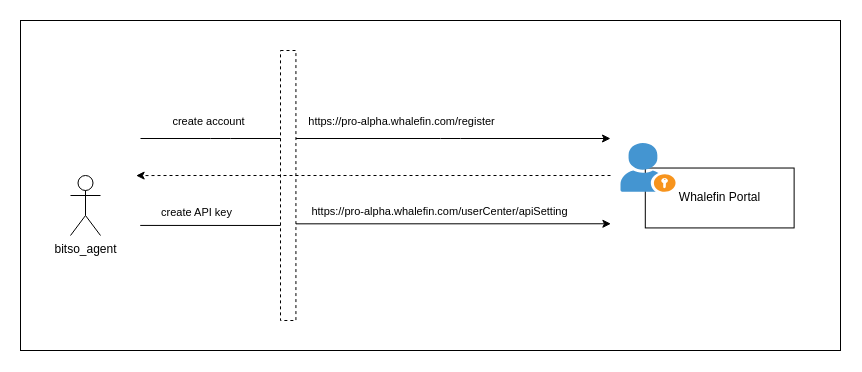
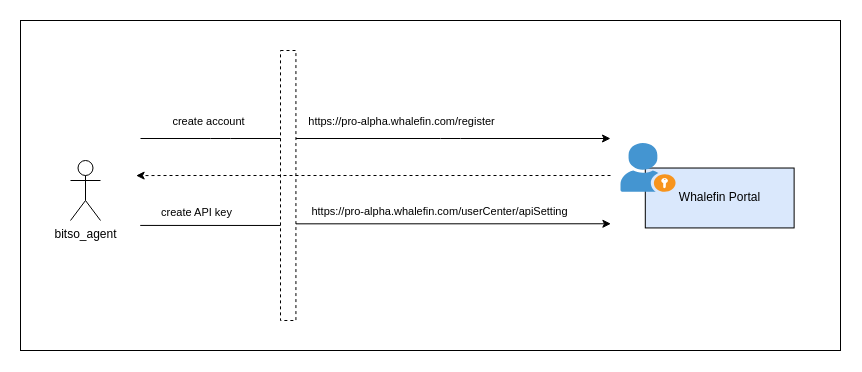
  <mxCell id="0" />
  <mxCell id="1" parent="0" />
  <mxCell id="2" value="" style="rounded=0;whiteSpace=wrap;html=1;" parent="1" vertex="1"><mxGeometry width="820" height="330" as="geometry" x="20" y="20" /></mxCell>
  <mxCell id="3" style="edgeStyle=none;html=1;" parent="1" edge="1"><mxGeometry relative="1" as="geometry"><mxPoint x="140" y="138" as="sourcePoint" /><mxPoint x="610" y="138" as="targetPoint" /><Array as="points"><mxPoint x="220" y="138" /><mxPoint x="450" y="138" /><mxPoint x="610" y="138" /></Array></mxGeometry></mxCell>
  <mxCell id="4" value="create account" style="edgeLabel;html=1;align=center;verticalAlign=middle;resizable=0;points=[];" parent="3" vertex="1" connectable="0"><mxGeometry x="-0.183" y="-1" relative="1" as="geometry"><mxPoint x="-125" y="-19" as="offset" /></mxGeometry></mxCell>
  <mxCell id="5" value="https://pro-alpha.whalefin.com/register" style="edgeLabel;html=1;align=center;verticalAlign=middle;resizable=0;points=[];" parent="3" vertex="1" connectable="0"><mxGeometry x="0.826" y="-1" relative="1" as="geometry"><mxPoint x="-169" y="-19" as="offset" /></mxGeometry></mxCell>
- <mxCell id="6" value="bitso_agent" style="shape=umlActor;verticalLabelPosition=bottom;verticalAlign=top;html=1;outlineConnect=0;" parent="1" vertex="1"><mxGeometry x="70" y="175" width="30" height="60" as="geometry" /></mxCell>
+ <mxCell id="6" value="bitso_agent" style="shape=umlActor;verticalLabelPosition=bottom;verticalAlign=top;html=1;outlineConnect=0;" parent="1" vertex="1"><mxGeometry x="70" y="160" width="30" height="60" as="geometry" /></mxCell>
  <mxCell id="7" value="" style="group" parent="1" vertex="1" connectable="0"><mxGeometry x="620.002" y="142.563" width="173.624" height="84.865" as="geometry" /></mxCell>
- <mxCell id="8" value="Whalefin Portal" style="rounded=0;whiteSpace=wrap;html=1;" parent="7" vertex="1"><mxGeometry x="24.803" y="24.96" width="148.821" height="59.905" as="geometry" /></mxCell>
+ <mxCell id="8" value="Whalefin Portal" style="rounded=0;whiteSpace=wrap;html=1;fillColor=#dae8fc;" parent="7" vertex="1"><mxGeometry x="24.803" y="24.96" width="148.821" height="59.905" as="geometry" /></mxCell>
  <mxCell id="9" value="" style="shadow=0;dashed=0;html=1;strokeColor=none;fillColor=#4495D1;labelPosition=center;verticalLabelPosition=bottom;verticalAlign=top;align=center;outlineConnect=0;shape=mxgraph.veeam.portal_admin;" parent="7" vertex="1"><mxGeometry width="55.064" height="48.723" as="geometry" /></mxCell>
  <mxCell id="10" style="edgeStyle=none;html=1;startArrow=none;startFill=0;endArrow=none;endFill=0;exitX=0.045;exitY=0.648;exitDx=0;exitDy=0;entryX=0.146;entryY=0.621;entryDx=0;entryDy=0;entryPerimeter=0;exitPerimeter=0;" parent="1" source="14" target="2" edge="1"><mxGeometry relative="1" as="geometry"><mxPoint x="370" y="222.5" as="sourcePoint" /><mxPoint x="150" y="225" as="targetPoint" /></mxGeometry></mxCell>
  <mxCell id="11" value="create API key" style="edgeLabel;html=1;align=center;verticalAlign=middle;resizable=0;points=[];" parent="10" vertex="1" connectable="0"><mxGeometry x="-0.433" y="-2" relative="1" as="geometry"><mxPoint x="-45" y="-11" as="offset" /></mxGeometry></mxCell>
  <mxCell id="12" style="edgeStyle=none;html=1;entryX=0.72;entryY=0.616;entryDx=0;entryDy=0;entryPerimeter=0;startArrow=none;startFill=0;endArrow=classic;endFill=1;exitX=0.992;exitY=0.642;exitDx=0;exitDy=0;exitPerimeter=0;" parent="1" source="14" target="2" edge="1"><mxGeometry relative="1" as="geometry" /></mxCell>
  <mxCell id="13" value="&lt;span&gt;https://pro-alpha.whalefin.com/userCenter/apiSetting&lt;/span&gt;" style="edgeLabel;html=1;align=center;verticalAlign=middle;resizable=0;points=[];" parent="12" vertex="1" connectable="0"><mxGeometry x="0.183" y="-1" relative="1" as="geometry"><mxPoint x="-43" y="-14" as="offset" /></mxGeometry></mxCell>
  <mxCell id="14" value="" style="rounded=0;whiteSpace=wrap;html=1;dashed=1;" parent="1" vertex="1"><mxGeometry x="280" y="50" width="15.43" height="270" as="geometry" /></mxCell>
  <mxCell id="15" style="edgeStyle=none;html=1;entryX=0.141;entryY=0.47;entryDx=0;entryDy=0;endArrow=classic;endFill=1;dashed=1;entryPerimeter=0;" parent="1" target="2" edge="1"><mxGeometry relative="1" as="geometry"><mxPoint x="610" y="175" as="sourcePoint" /><mxPoint x="348.5" y="174.95" as="targetPoint" /><Array as="points"><mxPoint x="610" y="175" /><mxPoint x="360" y="175" /><mxPoint x="230" y="175" /><mxPoint x="170" y="175" /></Array></mxGeometry></mxCell>
